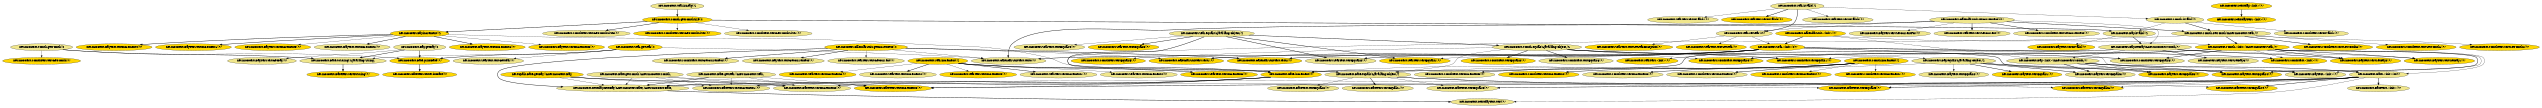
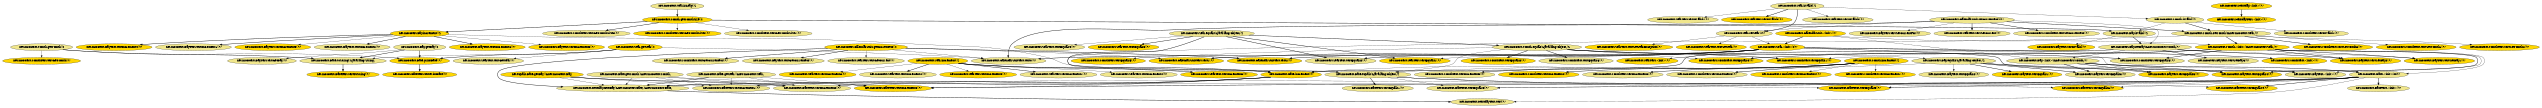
  digraph {
    node [fillcolor=khaki style=filled]
    edge [style=bold]
    "net.mooctest.DateTest.testIncrement3()V" [fillcolor=gold]
    "net.mooctest.Date.getYear()Lnet/mooctest/Year;"
    "net.mooctest.DateTest.testIncrement1()V"
    "net.mooctest.Nextday.nextDay(Lnet/mooctest/Date;)Lnet/mooctest/Date;"
    "net.mooctest.DateTest.testIncrement2()V"
    "net.mooctest.NextdayTest.test()V"
    "net.mooctest.Date.equals(Ljava/lang/Object;)Z"
-   "net.mooctest.DateTest.testEquals2()V"
    "net.mooctest.DateTest.testEquals4()V" [fillcolor=gold]
    "net.mooctest.DateTest.testEquals3()V"
    "net.mooctest.DateTest.testEquals5()V" [fillcolor=gold]
    "net.mooctest.DateTest.testEquals6()V" [fillcolor=gold]
    "net.mooctest.DateTest.testEquals1()V"
    n14 [fillcolor=gold label="net.equals.Date.getDay()Lnet/mooctest/Day;"]
    "net.mooctest.DateTest.testToString()V" [fillcolor=gold]
    "net.mooctest.Date.toString()Ljava/lang/String;"
    "net.mooctest.CalendarUnit.<init>()V" [fillcolor=gold]
    "net.mooctest.Month.<init>(ILnet/mooctest/Year;)V" [fillcolor=gold]
    "net.mooctest.Year.<init>(I)V" [fillcolor=gold]
    "net.mooctest.Day.<init>(ILnet/mooctest/Month;)V"
    "net.mooctest.DayTest.testEquals4()V" [fillcolor=gold]
    "net.mooctest.MonthTest.<init>()V" [fillcolor=gold]
    "net.mooctest.DayTest.<init>()V"
    "net.mooctest.DayTest.testSetDay1()V" [fillcolor=gold]
    "net.mooctest.MonthTest.testEquals3()V"
    "net.mooctest.DayTest.testSetDay2()V" [fillcolor=gold]
    "net.mooctest.MonthTest.testEquals4()V" [fillcolor=gold]
    "net.mooctest.Date.<init>(III)V"
    "net.mooctest.MonthTest.testEquals1()V" [fillcolor=gold]
    "net.mooctest.CalendarUnitTest.test0()V"
    "net.mooctest.YearTest.testEquals1()V" [fillcolor=gold]
    "net.mooctest.YearTest.testEquals2()V"
    "net.mooctest.YearTest.<init>()V" [fillcolor=gold]
    "net.mooctest.CalendarUnitTest.test1()V" [fillcolor=gold]
    "net.mooctest.CalendarUnitTest.test2()V" [fillcolor=gold]
    "net.mooctest.DayTest.testEquals5()V" [fillcolor=gold]
    "net.mooctest.DayTest.testEquals3()V"
    "net.mooctest.DateTest.<init>()V"
    "net.mooctest.Year.getYear()I" [fillcolor=gold]
    "net.mooctest.Date.printDate()V" [fillcolor=gold]
    "net.mooctest.YearTest.testGetYear()V"
    "net.mooctest.DateTest.testPrintDate()V" [fillcolor=gold]
    "net.mooctest.Month.isValid()Z"
    "net.mooctest.Day.isValid()Z"
    "net.mooctest.Month.setMonth(ILnet/mooctest/Year;)V"
    "net.mooctest.MonthTest.testIsValid1()V"
    "net.mooctest.DayTest.testIsValid()V" [fillcolor=gold]
    "net.mooctest.Day.setDay(ILnet/mooctest/Month;)V"
    "net.mooctest.Date.increment()V" [fillcolor=gold]
    "net.mooctest.MonthTest.testSetMonth3()V" [fillcolor=gold]
    "net.mooctest.MonthTest.testSetMonth1()V" [fillcolor=gold]
    "net.mooctest.MonthTest.testSetMonth2()V" [fillcolor=gold]
    "net.mooctest.DayTest.testSetDay3()V"
    "net.mooctest.Nextday.<init>()V" [fillcolor=gold]
    "net.mooctest.NextdayTest.<init>()V" [fillcolor=gold]
    "net.mooctest.Year.equals(Ljava/lang/Object;)Z"
    "net.mooctest.YearTest.testEquals4()V"
    "net.mooctest.YearTest.testEquals3()V" [fillcolor=gold]
    "net.mooctest.Month.equals(Ljava/lang/Object;)Z"
    "net.mooctest.Day.equals(Ljava/lang/Object;)Z"
    "net.mooctest.MonthTest.testEquals2()V" [fillcolor=gold]
    "net.mooctest.MonthTest.testEquals6()V"
    "net.mooctest.MonthTest.testEquals5()V" [fillcolor=gold]
    "net.mooctest.DayTest.testEquals2()V"
    "net.mooctest.DayTest.testEquals1()V" [fillcolor=gold]
    "net.mooctest.Month.getMonthSize()I" [fillcolor=gold]
    "net.mooctest.MonthTest.testGetMonthSize1()V"
    "net.mooctest.MonthTest.testGetMonthSize3()V"
    "net.mooctest.Day.increment()Z" [fillcolor=gold]
    "net.mooctest.MonthTest.testGetMonthSize2()V" [fillcolor=gold]
    "net.mooctest.DayTest.testIncrement4()V" [fillcolor=gold]
-   "net.mooctest.DayTest.testIncrement1()V" [fillcolor=gold]
+   "net.mooctest.DayTest.testIncrement1()V"
    "net.mooctest.DayTest.testIncrement5()V" [fillcolor=gold]
    "net.mooctest.DayTest.testIncrement2()V"
    "net.mooctest.DayTest.testIncrement6()V" [fillcolor=gold]
    "net.mooctest.DayTest.testIncrement3()V" [fillcolor=gold]
    "net.mooctest.CalendarUnit.setCurrentPos(I)V"
    "net.mooctest.DayTest.testSetCurrentPos()V"
    "net.mooctest.YearTest.testSetCurrent()V"
    "net.mooctest.Year.setYear(I)V"
    "net.mooctest.MonthTest.testSetCurrentPos()V"
    "net.mooctest.YearTest.testSetYearException()V" [fillcolor=gold]
    "net.mooctest.YearTest.testSetYear()V" [fillcolor=gold]
    "net.mooctest.Month.getMonth()I"
    "net.mooctest.MonthTest.testGetMonth()V" [fillcolor=gold]
    "net.mooctest.Year.isValid()Z"
    "net.mooctest.YearTest.testIsValid1()V"
    "net.mooctest.YearTest.testIsValid3()V" [fillcolor=gold]
    "net.mooctest.YearTest.testIsValid2()V"
    "net.mooctest.Day.getDay()I"
    "net.mooctest.DayTest.testGetDay()V"
    "net.mooctest.Date.getMonth()Lnet/mooctest/Month;"
    "net.mooctest.Year.isLeap()Z"
    "net.mooctest.Year.increment()Z" [fillcolor=gold]
    "net.mooctest.YearTest.testIncrement3()V" [fillcolor=gold]
    "net.mooctest.YearTest.testIncrement6()V" [fillcolor=gold]
    "net.mooctest.YearTest.testIncrement2()V"
    "net.mooctest.YearTest.testIncrement5()V" [fillcolor=gold]
    "net.mooctest.YearTest.testIncrement1()V"
    "net.mooctest.YearTest.testIncrement4()V"
    "net.mooctest.CalendarUnit.getCurrentPos()I" [fillcolor=gold]
    "net.mooctest.DayTest.testGetCurrentPos()V"
    "net.mooctest.YearTest.testGetCurrent()V"
    "net.mooctest.MonthTest.testGetCurrentPos()V"
    "net.mooctest.Month.increment()Z" [fillcolor=gold]
    "net.mooctest.MonthTest.testIncrement2()V" [fillcolor=gold]
    "net.mooctest.MonthTest.testIncrement6()V"
    "net.mooctest.MonthTest.testIncrement3()V"
    "net.mooctest.MonthTest.testIncrement4()V" [fillcolor=gold]
    "net.mooctest.MonthTest.testIncrement1()V" [fillcolor=gold]
    "net.mooctest.MonthTest.testIncrement5()V"
    "net.mooctest.Date.getYear()Lnet/mooctest/Year;" -> "net.mooctest.DateTest.testIncrement3()V" [style=solid]
    "net.mooctest.Date.getYear()Lnet/mooctest/Year;" -> "net.mooctest.DateTest.testIncrement1()V" [style=solid]
    "net.mooctest.Date.getYear()Lnet/mooctest/Year;" -> "net.mooctest.Nextday.nextDay(Lnet/mooctest/Date;)Lnet/mooctest/Date;"
    "net.mooctest.Date.getYear()Lnet/mooctest/Year;" -> "net.mooctest.DateTest.testIncrement2()V" [style=solid]
    "net.mooctest.Nextday.nextDay(Lnet/mooctest/Date;)Lnet/mooctest/Date;" -> "net.mooctest.NextdayTest.test()V"
-   "net.mooctest.Date.equals(Ljava/lang/Object;)Z" -> "net.mooctest.DateTest.testEquals2()V" [style=solid]
    "net.mooctest.Date.equals(Ljava/lang/Object;)Z" -> "net.mooctest.DateTest.testEquals4()V" [style=solid]
    "net.mooctest.Date.equals(Ljava/lang/Object;)Z" -> "net.mooctest.DateTest.testEquals3()V" [style=solid]
    "net.mooctest.Date.equals(Ljava/lang/Object;)Z" -> "net.mooctest.DateTest.testEquals5()V" [style=solid]
    "net.mooctest.Date.equals(Ljava/lang/Object;)Z" -> "net.mooctest.DateTest.testEquals6()V" [style=solid]
    "net.mooctest.Date.equals(Ljava/lang/Object;)Z" -> "net.mooctest.DateTest.testEquals1()V"
    n14 -> "net.mooctest.DateTest.testIncrement3()V" [style=solid]
    n14 -> "net.mooctest.DateTest.testIncrement1()V" [style=solid]
    n14 -> "net.mooctest.Nextday.nextDay(Lnet/mooctest/Date;)Lnet/mooctest/Date;" [style=solid]
    n14 -> "net.mooctest.DateTest.testIncrement2()V"
    "net.mooctest.Date.toString()Ljava/lang/String;" -> "net.mooctest.DateTest.testToString()V"
    "net.mooctest.CalendarUnit.<init>()V" -> "net.mooctest.Month.<init>(ILnet/mooctest/Year;)V" [style=solid]
    "net.mooctest.CalendarUnit.<init>()V" -> "net.mooctest.Year.<init>(I)V"
    "net.mooctest.CalendarUnit.<init>()V" -> "net.mooctest.Day.<init>(ILnet/mooctest/Month;)V" [style=solid]
    "net.mooctest.Month.<init>(ILnet/mooctest/Year;)V" -> "net.mooctest.DayTest.testEquals4()V"
-   "net.mooctest.Month.<init>(ILnet/mooctest/Year;)V" -> "net.mooctest.MonthTest.<init>()V" [style=solid]
    "net.mooctest.Month.<init>(ILnet/mooctest/Year;)V" -> "net.mooctest.DayTest.<init>()V" [style=solid]
    "net.mooctest.Month.<init>(ILnet/mooctest/Year;)V" -> "net.mooctest.DayTest.testSetDay1()V"
    "net.mooctest.Month.<init>(ILnet/mooctest/Year;)V" -> "net.mooctest.MonthTest.testEquals3()V"
    "net.mooctest.Month.<init>(ILnet/mooctest/Year;)V" -> "net.mooctest.DayTest.testSetDay2()V"
    "net.mooctest.Month.<init>(ILnet/mooctest/Year;)V" -> "net.mooctest.MonthTest.testEquals4()V"
    "net.mooctest.Month.<init>(ILnet/mooctest/Year;)V" -> "net.mooctest.Date.<init>(III)V" [style=solid]
    "net.mooctest.Month.<init>(ILnet/mooctest/Year;)V" -> "net.mooctest.MonthTest.testEquals1()V" [style=solid]
    "net.mooctest.Year.<init>(I)V" -> "net.mooctest.MonthTest.<init>()V"
    "net.mooctest.Year.<init>(I)V" -> "net.mooctest.DayTest.<init>()V"
    "net.mooctest.Year.<init>(I)V" -> "net.mooctest.Date.<init>(III)V" [style=solid]
    "net.mooctest.Year.<init>(I)V" -> "net.mooctest.CalendarUnitTest.test0()V"
    "net.mooctest.Year.<init>(I)V" -> "net.mooctest.YearTest.testEquals1()V" [style=solid]
    "net.mooctest.Year.<init>(I)V" -> "net.mooctest.YearTest.testEquals2()V"
    "net.mooctest.Year.<init>(I)V" -> "net.mooctest.YearTest.<init>()V" [style=solid]
    "net.mooctest.Year.<init>(I)V" -> "net.mooctest.CalendarUnitTest.test1()V"
    "net.mooctest.Year.<init>(I)V" -> "net.mooctest.CalendarUnitTest.test2()V"
    "net.mooctest.Day.<init>(ILnet/mooctest/Month;)V" -> "net.mooctest.DayTest.testEquals4()V"
    "net.mooctest.Day.<init>(ILnet/mooctest/Month;)V" -> "net.mooctest.DayTest.<init>()V" [style=solid]
    "net.mooctest.Day.<init>(ILnet/mooctest/Month;)V" -> "net.mooctest.Date.<init>(III)V"
    "net.mooctest.Day.<init>(ILnet/mooctest/Month;)V" -> "net.mooctest.DayTest.testEquals5()V"
    "net.mooctest.Day.<init>(ILnet/mooctest/Month;)V" -> "net.mooctest.DayTest.testEquals3()V"
    "net.mooctest.Date.<init>(III)V" -> "net.mooctest.DateTest.testIncrement3()V"
    "net.mooctest.Date.<init>(III)V" -> "net.mooctest.Nextday.nextDay(Lnet/mooctest/Date;)Lnet/mooctest/Date;" [style=solid]
    "net.mooctest.Date.<init>(III)V" -> "net.mooctest.DateTest.testIncrement2()V" [style=solid]
    "net.mooctest.Date.<init>(III)V" -> "net.mooctest.NextdayTest.test()V" [style=solid]
    "net.mooctest.Date.<init>(III)V" -> "net.mooctest.DateTest.testEquals4()V"
    "net.mooctest.Date.<init>(III)V" -> "net.mooctest.DateTest.testEquals3()V"
    "net.mooctest.Date.<init>(III)V" -> "net.mooctest.DateTest.testEquals5()V"
    "net.mooctest.Date.<init>(III)V" -> "net.mooctest.DateTest.testEquals6()V" [style=solid]
    "net.mooctest.Date.<init>(III)V" -> "net.mooctest.DateTest.<init>()V"
    "net.mooctest.Year.getYear()I" -> "net.mooctest.Date.toString()Ljava/lang/String;" [style=solid]
    "net.mooctest.Year.getYear()I" -> "net.mooctest.CalendarUnitTest.test0()V" [style=solid]
    "net.mooctest.Year.getYear()I" -> "net.mooctest.Date.printDate()V"
    "net.mooctest.Year.getYear()I" -> "net.mooctest.YearTest.testGetYear()V" [style=solid]
    "net.mooctest.Date.printDate()V" -> "net.mooctest.DateTest.testPrintDate()V"
    "net.mooctest.Month.isValid()Z" -> "net.mooctest.Day.isValid()Z" [style=solid]
    "net.mooctest.Month.isValid()Z" -> "net.mooctest.Month.setMonth(ILnet/mooctest/Year;)V"
    "net.mooctest.Month.isValid()Z" -> "net.mooctest.MonthTest.testIsValid1()V" [style=solid]
    "net.mooctest.Day.isValid()Z" -> "net.mooctest.DayTest.testIsValid()V" [style=solid]
    "net.mooctest.Day.isValid()Z" -> "net.mooctest.Day.setDay(ILnet/mooctest/Month;)V"
    "net.mooctest.Month.setMonth(ILnet/mooctest/Year;)V" -> "net.mooctest.Month.<init>(ILnet/mooctest/Year;)V"
    "net.mooctest.Month.setMonth(ILnet/mooctest/Year;)V" -> "net.mooctest.Date.increment()V" [style=solid]
    "net.mooctest.Month.setMonth(ILnet/mooctest/Year;)V" -> "net.mooctest.MonthTest.testSetMonth3()V"
    "net.mooctest.Month.setMonth(ILnet/mooctest/Year;)V" -> "net.mooctest.MonthTest.testSetMonth1()V" [style=solid]
    "net.mooctest.Month.setMonth(ILnet/mooctest/Year;)V" -> "net.mooctest.MonthTest.testSetMonth2()V" [style=solid]
    "net.mooctest.Day.setDay(ILnet/mooctest/Month;)V" -> "net.mooctest.Day.<init>(ILnet/mooctest/Month;)V" [style=solid]
    "net.mooctest.Day.setDay(ILnet/mooctest/Month;)V" -> "net.mooctest.DayTest.testSetDay1()V" [style=solid]
    "net.mooctest.Day.setDay(ILnet/mooctest/Month;)V" -> "net.mooctest.DayTest.testSetDay2()V"
    "net.mooctest.Day.setDay(ILnet/mooctest/Month;)V" -> "net.mooctest.Date.increment()V"
    "net.mooctest.Day.setDay(ILnet/mooctest/Month;)V" -> "net.mooctest.DayTest.testSetDay3()V"
    "net.mooctest.Date.increment()V" -> "net.mooctest.DateTest.testIncrement3()V" [style=solid]
    "net.mooctest.Date.increment()V" -> "net.mooctest.DateTest.testIncrement1()V"
    "net.mooctest.Date.increment()V" -> "net.mooctest.Nextday.nextDay(Lnet/mooctest/Date;)Lnet/mooctest/Date;"
    "net.mooctest.Date.increment()V" -> "net.mooctest.DateTest.testIncrement2()V" [style=solid]
    "net.mooctest.Nextday.<init>()V" -> "net.mooctest.NextdayTest.<init>()V"
    "net.mooctest.Year.equals(Ljava/lang/Object;)Z" -> "net.mooctest.Date.equals(Ljava/lang/Object;)Z"
    "net.mooctest.Year.equals(Ljava/lang/Object;)Z" -> "net.mooctest.YearTest.testEquals1()V"
    "net.mooctest.Year.equals(Ljava/lang/Object;)Z" -> "net.mooctest.YearTest.testEquals2()V"
    "net.mooctest.Year.equals(Ljava/lang/Object;)Z" -> "net.mooctest.YearTest.testEquals4()V" [style=solid]
    "net.mooctest.Year.equals(Ljava/lang/Object;)Z" -> "net.mooctest.YearTest.testEquals3()V"
    "net.mooctest.Year.equals(Ljava/lang/Object;)Z" -> "net.mooctest.Month.equals(Ljava/lang/Object;)Z"
    "net.mooctest.Month.equals(Ljava/lang/Object;)Z" -> "net.mooctest.Date.equals(Ljava/lang/Object;)Z" [style=solid]
    "net.mooctest.Month.equals(Ljava/lang/Object;)Z" -> "net.mooctest.MonthTest.testEquals3()V"
    "net.mooctest.Month.equals(Ljava/lang/Object;)Z" -> "net.mooctest.MonthTest.testEquals4()V" [style=solid]
    "net.mooctest.Month.equals(Ljava/lang/Object;)Z" -> "net.mooctest.MonthTest.testEquals1()V"
    "net.mooctest.Month.equals(Ljava/lang/Object;)Z" -> "net.mooctest.Day.equals(Ljava/lang/Object;)Z" [style=solid]
    "net.mooctest.Month.equals(Ljava/lang/Object;)Z" -> "net.mooctest.MonthTest.testEquals2()V"
    "net.mooctest.Month.equals(Ljava/lang/Object;)Z" -> "net.mooctest.MonthTest.testEquals6()V"
    "net.mooctest.Month.equals(Ljava/lang/Object;)Z" -> "net.mooctest.MonthTest.testEquals5()V" [style=solid]
    "net.mooctest.Day.equals(Ljava/lang/Object;)Z" -> "net.mooctest.Date.equals(Ljava/lang/Object;)Z" [style=solid]
    "net.mooctest.Day.equals(Ljava/lang/Object;)Z" -> "net.mooctest.DayTest.testEquals4()V" [style=solid]
    "net.mooctest.Day.equals(Ljava/lang/Object;)Z" -> "net.mooctest.DayTest.testEquals5()V"
    "net.mooctest.Day.equals(Ljava/lang/Object;)Z" -> "net.mooctest.DayTest.testEquals3()V"
    "net.mooctest.Day.equals(Ljava/lang/Object;)Z" -> "net.mooctest.DayTest.testEquals2()V" [style=solid]
    "net.mooctest.Day.equals(Ljava/lang/Object;)Z" -> "net.mooctest.DayTest.testEquals1()V"
    "net.mooctest.Month.getMonthSize()I" -> "net.mooctest.Day.isValid()Z"
    "net.mooctest.Month.getMonthSize()I" -> "net.mooctest.MonthTest.testGetMonthSize1()V" [style=solid]
    "net.mooctest.Month.getMonthSize()I" -> "net.mooctest.MonthTest.testGetMonthSize3()V"
    "net.mooctest.Month.getMonthSize()I" -> "net.mooctest.Day.increment()Z"
    "net.mooctest.Month.getMonthSize()I" -> "net.mooctest.MonthTest.testGetMonthSize2()V" [style=solid]
    "net.mooctest.Day.increment()Z" -> "net.mooctest.Date.increment()V" [style=solid]
    "net.mooctest.Day.increment()Z" -> "net.mooctest.DayTest.testIncrement4()V"
    "net.mooctest.Day.increment()Z" -> "net.mooctest.DayTest.testIncrement1()V"
    "net.mooctest.Day.increment()Z" -> "net.mooctest.DayTest.testIncrement5()V" [style=solid]
    "net.mooctest.Day.increment()Z" -> "net.mooctest.DayTest.testIncrement2()V"
    "net.mooctest.Day.increment()Z" -> "net.mooctest.DayTest.testIncrement6()V"
    "net.mooctest.Day.increment()Z" -> "net.mooctest.DayTest.testIncrement3()V" [style=solid]
    "net.mooctest.CalendarUnit.setCurrentPos(I)V" -> "net.mooctest.CalendarUnitTest.test0()V"
    "net.mooctest.CalendarUnit.setCurrentPos(I)V" -> "net.mooctest.Month.setMonth(ILnet/mooctest/Year;)V"
    "net.mooctest.CalendarUnit.setCurrentPos(I)V" -> "net.mooctest.Day.setDay(ILnet/mooctest/Month;)V" [style=solid]
    "net.mooctest.CalendarUnit.setCurrentPos(I)V" -> "net.mooctest.DayTest.testSetCurrentPos()V" [style=solid]
    "net.mooctest.CalendarUnit.setCurrentPos(I)V" -> "net.mooctest.YearTest.testSetCurrent()V"
    "net.mooctest.CalendarUnit.setCurrentPos(I)V" -> "net.mooctest.Year.setYear(I)V" [style=solid]
    "net.mooctest.CalendarUnit.setCurrentPos(I)V" -> "net.mooctest.MonthTest.testSetCurrentPos()V"
    "net.mooctest.Year.setYear(I)V" -> "net.mooctest.Year.<init>(I)V" [style=solid]
    "net.mooctest.Year.setYear(I)V" -> "net.mooctest.YearTest.testSetYearException()V" [style=solid]
    "net.mooctest.Year.setYear(I)V" -> "net.mooctest.YearTest.testSetYear()V" [style=solid]
    "net.mooctest.Month.getMonth()I" -> "net.mooctest.Date.toString()Ljava/lang/String;"
    "net.mooctest.Month.getMonth()I" -> "net.mooctest.Date.printDate()V" [style=solid]
    "net.mooctest.Month.getMonth()I" -> "net.mooctest.MonthTest.testGetMonth()V" [style=solid]
    "net.mooctest.Year.isValid()Z" -> "net.mooctest.Month.isValid()Z" [style=solid]
    "net.mooctest.Year.isValid()Z" -> "net.mooctest.Year.setYear(I)V"
    "net.mooctest.Year.isValid()Z" -> "net.mooctest.YearTest.testIsValid1()V" [style=solid]
    "net.mooctest.Year.isValid()Z" -> "net.mooctest.YearTest.testIsValid3()V"
    "net.mooctest.Year.isValid()Z" -> "net.mooctest.YearTest.testIsValid2()V" [style=solid]
    "net.mooctest.Day.getDay()I" -> "net.mooctest.Date.toString()Ljava/lang/String;"
    "net.mooctest.Day.getDay()I" -> "net.mooctest.Date.printDate()V"
    "net.mooctest.Day.getDay()I" -> "net.mooctest.DayTest.testGetDay()V" [style=solid]
    "net.mooctest.Date.getMonth()Lnet/mooctest/Month;" -> "net.mooctest.DateTest.testIncrement3()V" [style=solid]
    "net.mooctest.Date.getMonth()Lnet/mooctest/Month;" -> "net.mooctest.DateTest.testIncrement1()V" [style=solid]
    "net.mooctest.Date.getMonth()Lnet/mooctest/Month;" -> "net.mooctest.Nextday.nextDay(Lnet/mooctest/Date;)Lnet/mooctest/Date;" [style=solid]
    "net.mooctest.Date.getMonth()Lnet/mooctest/Month;" -> "net.mooctest.DateTest.testIncrement2()V" [style=solid]
    "net.mooctest.Year.isLeap()Z" -> "net.mooctest.Month.getMonthSize()I"
    "net.mooctest.Year.increment()Z" -> "net.mooctest.Date.increment()V"
    "net.mooctest.Year.increment()Z" -> "net.mooctest.YearTest.testIncrement3()V"
    "net.mooctest.Year.increment()Z" -> "net.mooctest.YearTest.testIncrement6()V" [style=solid]
    "net.mooctest.Year.increment()Z" -> "net.mooctest.YearTest.testIncrement2()V"
    "net.mooctest.Year.increment()Z" -> "net.mooctest.YearTest.testIncrement5()V" [style=solid]
    "net.mooctest.Year.increment()Z" -> "net.mooctest.YearTest.testIncrement1()V"
    "net.mooctest.Year.increment()Z" -> "net.mooctest.YearTest.testIncrement4()V" [style=solid]
    "net.mooctest.CalendarUnit.getCurrentPos()I" -> "net.mooctest.Nextday.nextDay(Lnet/mooctest/Date;)Lnet/mooctest/Date;"
    "net.mooctest.CalendarUnit.getCurrentPos()I" -> "net.mooctest.CalendarUnitTest.test0()V" [style=solid]
    "net.mooctest.CalendarUnit.getCurrentPos()I" -> "net.mooctest.CalendarUnitTest.test1()V" [style=solid]
    "net.mooctest.CalendarUnit.getCurrentPos()I" -> "net.mooctest.CalendarUnitTest.test2()V"
    "net.mooctest.CalendarUnit.getCurrentPos()I" -> "net.mooctest.DayTest.testGetCurrentPos()V"
    "net.mooctest.CalendarUnit.getCurrentPos()I" -> "net.mooctest.YearTest.testGetCurrent()V" [style=solid]
    "net.mooctest.CalendarUnit.getCurrentPos()I" -> "net.mooctest.MonthTest.testGetCurrentPos()V"
    "net.mooctest.Month.increment()Z" -> "net.mooctest.Date.increment()V" [style=solid]
    "net.mooctest.Month.increment()Z" -> "net.mooctest.MonthTest.testIncrement2()V"
    "net.mooctest.Month.increment()Z" -> "net.mooctest.MonthTest.testIncrement6()V"
    "net.mooctest.Month.increment()Z" -> "net.mooctest.MonthTest.testIncrement3()V"
    "net.mooctest.Month.increment()Z" -> "net.mooctest.MonthTest.testIncrement4()V" [style=solid]
    "net.mooctest.Month.increment()Z" -> "net.mooctest.MonthTest.testIncrement1()V" [style=solid]
    "net.mooctest.Month.increment()Z" -> "net.mooctest.MonthTest.testIncrement5()V"
  }
